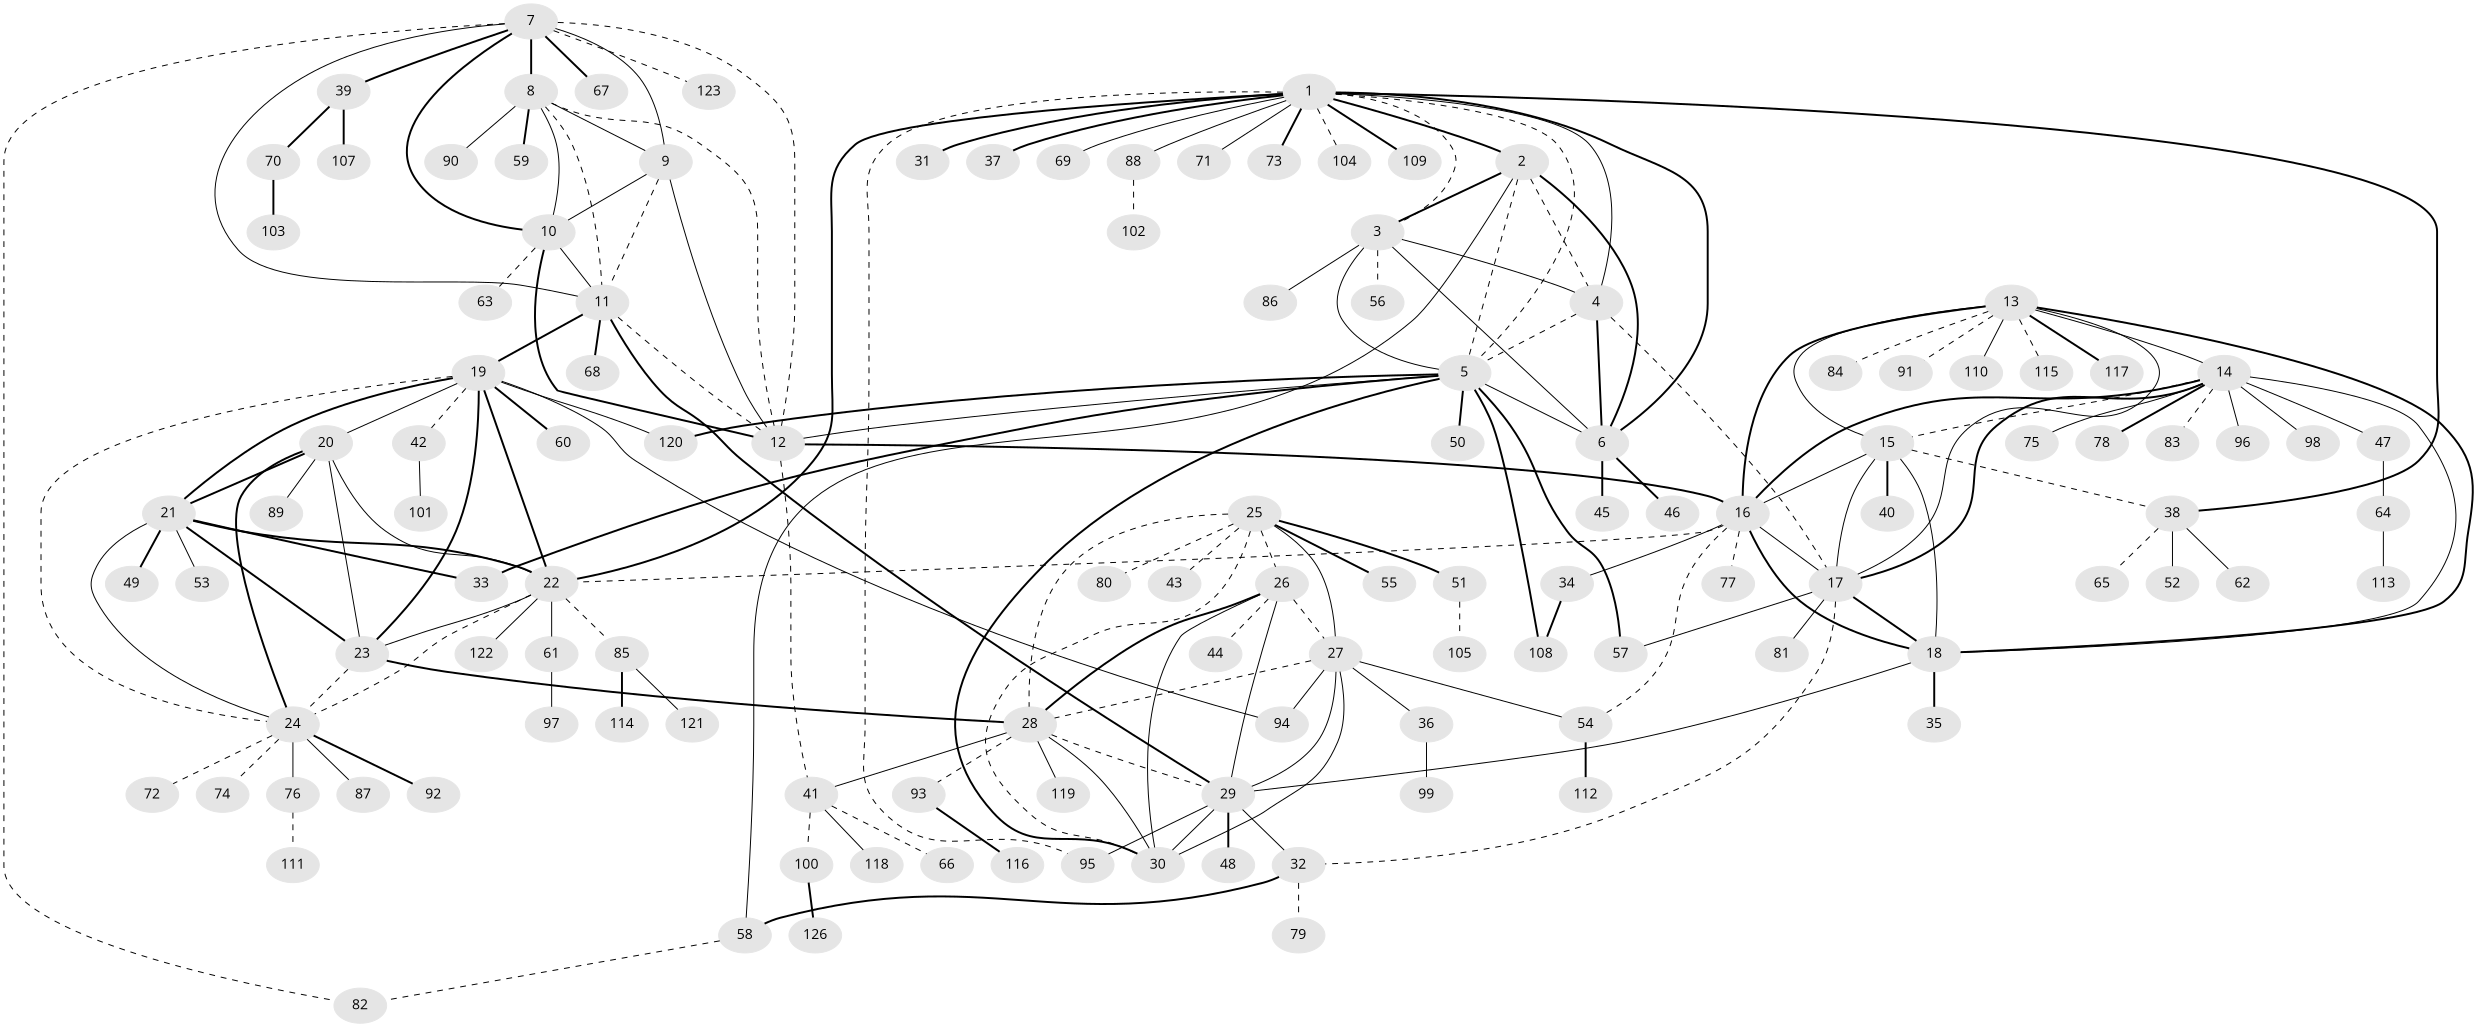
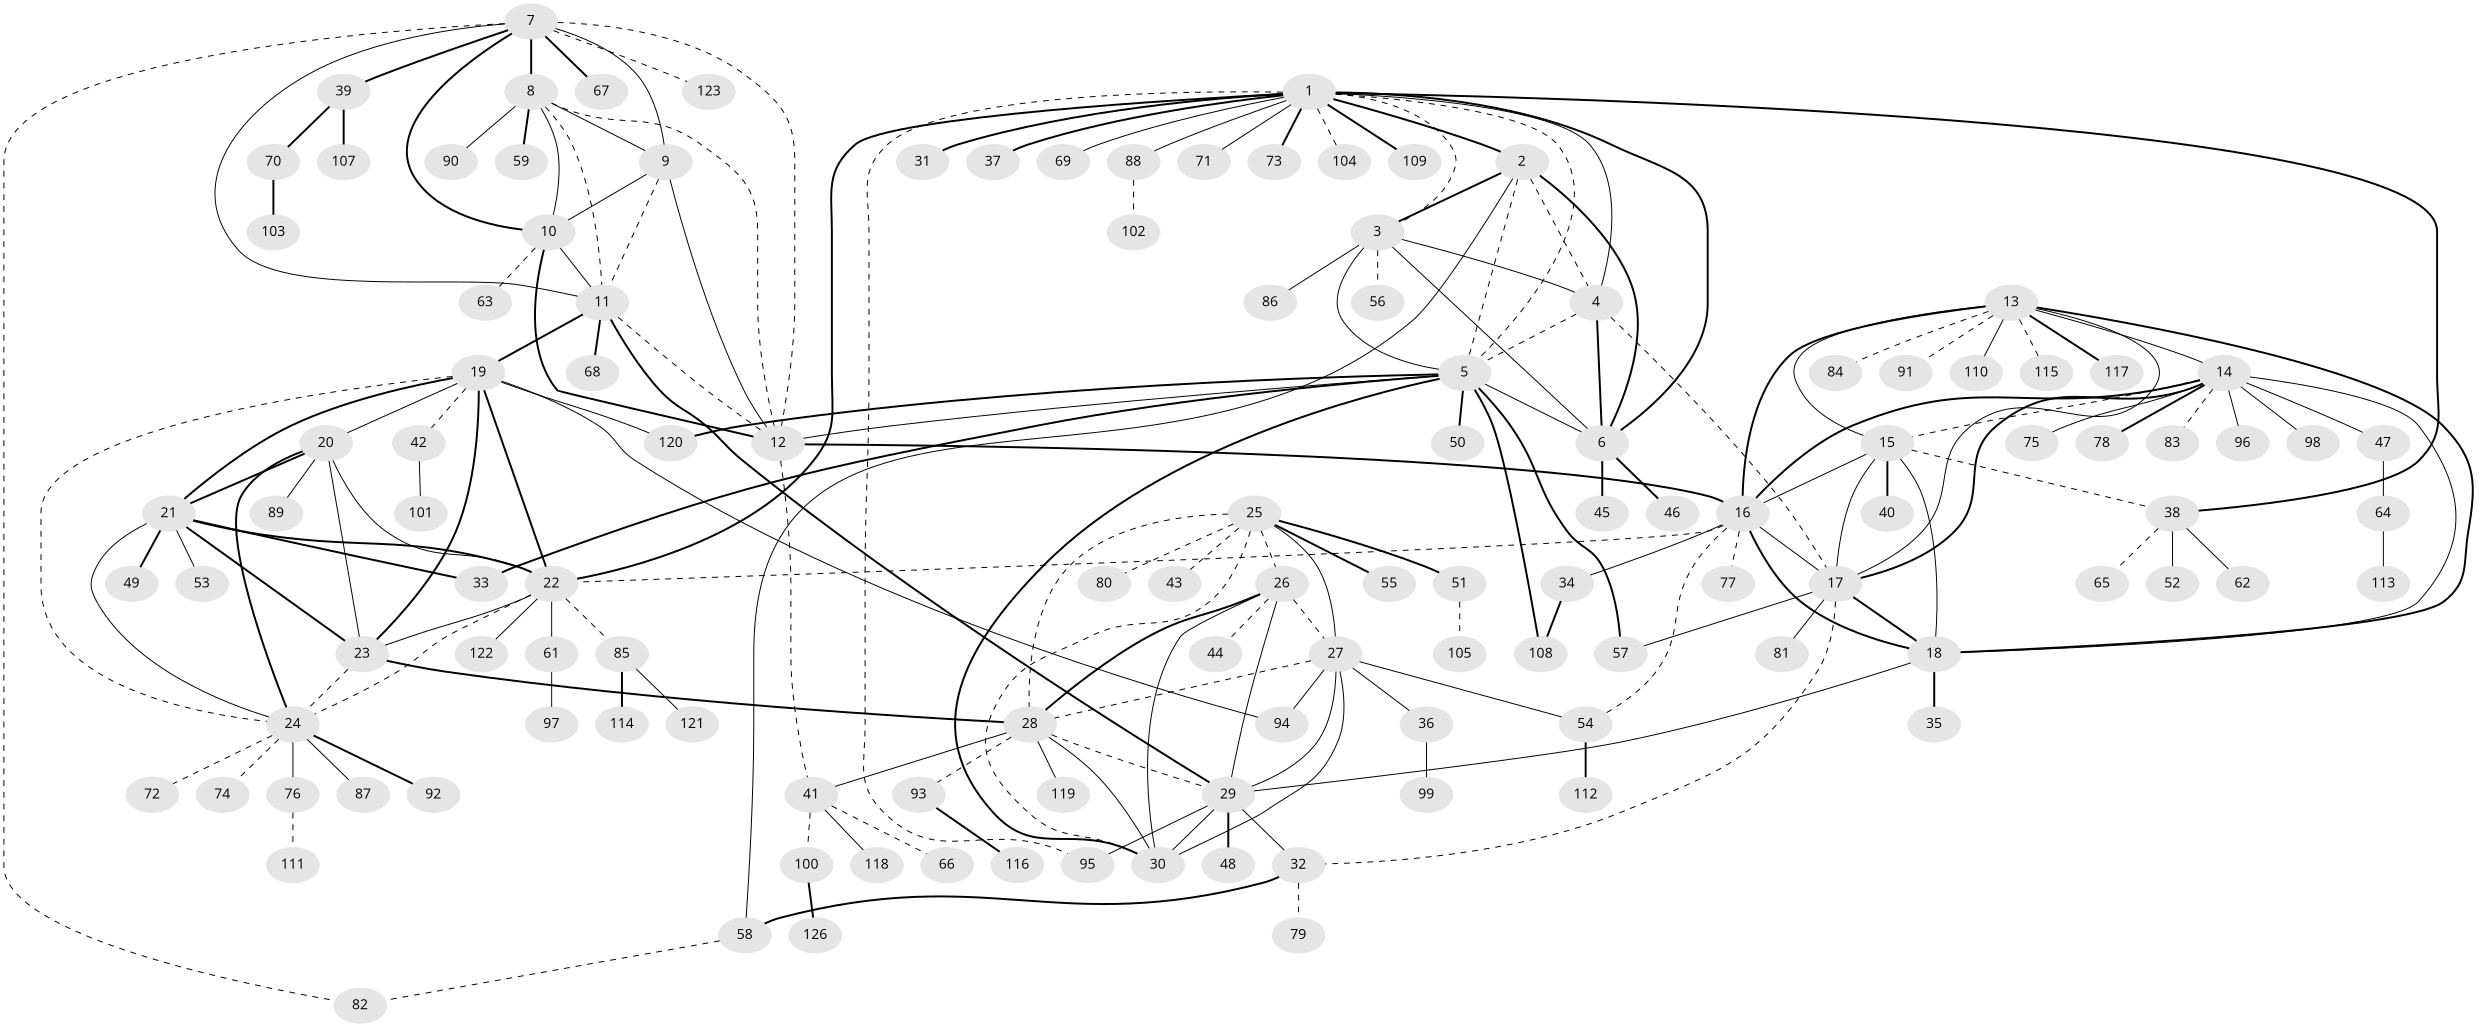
  graph {
    fontname="Open Sans"
    node [color=gray90 fontname="Open Sans" style=filled]
    edge [fontname="Open Sans" style=solid]
    1
    2
    3
    4
    5
    6
    22
    31
    37
    38
    69
    71
    73
    88
    95
    104
    109
    58
    56
    86
    17
    12
    30
    33
    50
    57
    108
    120
    45
    46
    23
    24
    61
    85
    122
    52
    62
    65
    102
    82
    18
    32
    81
    16
    41
    7
    8
    9
    10
    11
    39
    67
    123
    59
    90
    63
    19
    29
    68
    70
    107
    20
    21
    42
-   60
    94
    48
    34
    54
    77
    66
    100
    118
    13
    14
    15
    84
    91
    110
    115
    117
    47
    75
    78
    83
    96
    98
    40
    35
    64
    112
    79
    89
    49
    53
    28
    72
    74
    76
    87
    92
    101
    97
    114
    121
    93
    119
    111
    25
    26
    27
    43
    51
    55
    80
    44
    36
    105
    99
    116
    103
    n122 [label=126]
    113
    1 -- 2 [style=bold]
    1 -- 3 [style=dashed]
    1 -- 4
    1 -- 5 [style=dashed]
    1 -- 6 [style=bold]
    1 -- 22 [style=bold]
    1 -- 31 [style=bold]
    1 -- 37 [style=bold]
    1 -- 38 [style=bold]
    1 -- 69
    1 -- 71
    1 -- 73 [style=bold]
    1 -- 88
    1 -- 95 [style=dashed]
    1 -- 104 [style=dashed]
    1 -- 109 [style=bold]
    2 -- 3 [style=bold]
    2 -- 4 [style=dashed]
    2 -- 5 [style=dashed]
    2 -- 6 [style=bold]
    2 -- 58
    3 -- 4
    3 -- 5
    3 -- 6
    3 -- 56 [style=dashed]
    3 -- 86
    4 -- 5 [style=dashed]
    4 -- 6 [style=bold]
    4 -- 17 [style=dashed]
    5 -- 6
    5 -- 12
    5 -- 30 [style=bold]
    5 -- 33 [style=bold]
    5 -- 50 [style=bold]
    5 -- 57 [style=bold]
    5 -- 108 [style=bold]
    5 -- 120 [style=bold]
    6 -- 45 [style=bold]
    6 -- 46 [style=bold]
    22 -- 23
    22 -- 24 [style=dashed]
    22 -- 61
    22 -- 85 [style=dashed]
    22 -- 122
    38 -- 52
    38 -- 62
    38 -- 65 [style=dashed]
    88 -- 102 [style=dashed]
    58 -- 82 [style=dashed]
    17 -- 57
    17 -- 18 [style=bold]
    17 -- 32 [style=dashed]
    17 -- 81
    12 -- 16 [style=bold]
    12 -- 41 [style=dashed]
    23 -- 24 [style=dashed]
    23 -- 28 [style=bold]
    24 -- 72 [style=dashed]
    24 -- 74 [style=dashed]
    24 -- 76
    24 -- 87
    24 -- 92 [style=bold]
    61 -- 97
    85 -- 114 [style=bold]
    85 -- 121
    18 -- 29
    18 -- 35 [style=bold]
    32 -- 58 [style=bold]
    32 -- 79 [style=dashed]
    16 -- 22 [style=dashed]
    16 -- 17
    16 -- 18 [style=bold]
    16 -- 34
    16 -- 54 [style=dashed]
    16 -- 77 [style=dashed]
    41 -- 66 [style=dashed]
    41 -- 100 [style=dashed]
    41 -- 118
    7 -- 12 [style=dashed]
    7 -- 82 [style=dashed]
    7 -- 8 [style=bold]
    7 -- 9
    7 -- 10 [style=bold]
    7 -- 11
    7 -- 39 [style=bold]
    7 -- 67 [style=bold]
    7 -- 123 [style=dashed]
    8 -- 12 [style=dashed]
    8 -- 9
    8 -- 10
    8 -- 11 [style=dashed]
    8 -- 59 [style=bold]
    8 -- 90
    9 -- 12
    9 -- 10
    9 -- 11 [style=dashed]
    10 -- 12 [style=bold]
    10 -- 11
    10 -- 63 [style=dashed]
    11 -- 12 [style=dashed]
    11 -- 19 [style=bold]
    11 -- 29 [style=bold]
    11 -- 68 [style=bold]
    39 -- 70 [style=bold]
    39 -- 107 [style=bold]
    19 -- 22 [style=bold]
    19 -- 120
    19 -- 23 [style=bold]
    19 -- 24 [style=dashed]
    19 -- 20
    19 -- 21 [style=bold]
    19 -- 42 [style=dashed]
-   19 -- 60 [style=bold]
    19 -- 94
    29 -- 95
    29 -- 30
    29 -- 32
    29 -- 48 [style=bold]
    70 -- 103 [style=bold]
    20 -- 22
    20 -- 23
    20 -- 24 [style=bold]
    20 -- 21 [style=bold]
    20 -- 89
    21 -- 22 [style=bold]
    21 -- 33 [style=bold]
    21 -- 23 [style=bold]
    21 -- 24
    21 -- 49 [style=bold]
    21 -- 53
    42 -- 101
    34 -- 108 [style=bold]
    54 -- 112 [style=bold]
    100 -- n122 [style=bold]
    13 -- 17
    13 -- 18 [style=bold]
    13 -- 16 [style=bold]
    13 -- 14
    13 -- 15
    13 -- 84 [style=dashed]
    13 -- 91 [style=dashed]
    13 -- 110
    13 -- 115 [style=dashed]
    13 -- 117 [style=bold]
    14 -- 17 [style=bold]
    14 -- 18
    14 -- 16 [style=bold]
    14 -- 15 [style=dashed]
    14 -- 47
    14 -- 75
    14 -- 78 [style=bold]
    14 -- 83 [style=dashed]
    14 -- 96
    14 -- 98
    15 -- 38 [style=dashed]
    15 -- 17
    15 -- 18
    15 -- 16
    15 -- 40 [style=bold]
    47 -- 64
    64 -- 113
    28 -- 30
    28 -- 41
    28 -- 29 [style=dashed]
    28 -- 93 [style=dashed]
    28 -- 119
    76 -- 111 [style=dashed]
    93 -- 116 [style=bold]
    25 -- 30 [style=dashed]
    25 -- 28 [style=dashed]
    25 -- 26 [style=dashed]
    25 -- 27
    25 -- 43 [style=dashed]
    25 -- 51 [style=bold]
    25 -- 55 [style=bold]
    25 -- 80 [style=dashed]
    26 -- 30
    26 -- 29
    26 -- 28 [style=bold]
    26 -- 27 [style=dashed]
    26 -- 44 [style=dashed]
    27 -- 30
    27 -- 29
    27 -- 94
    27 -- 54
    27 -- 28 [style=dashed]
    27 -- 36
    51 -- 105 [style=dashed]
    36 -- 99
  }
